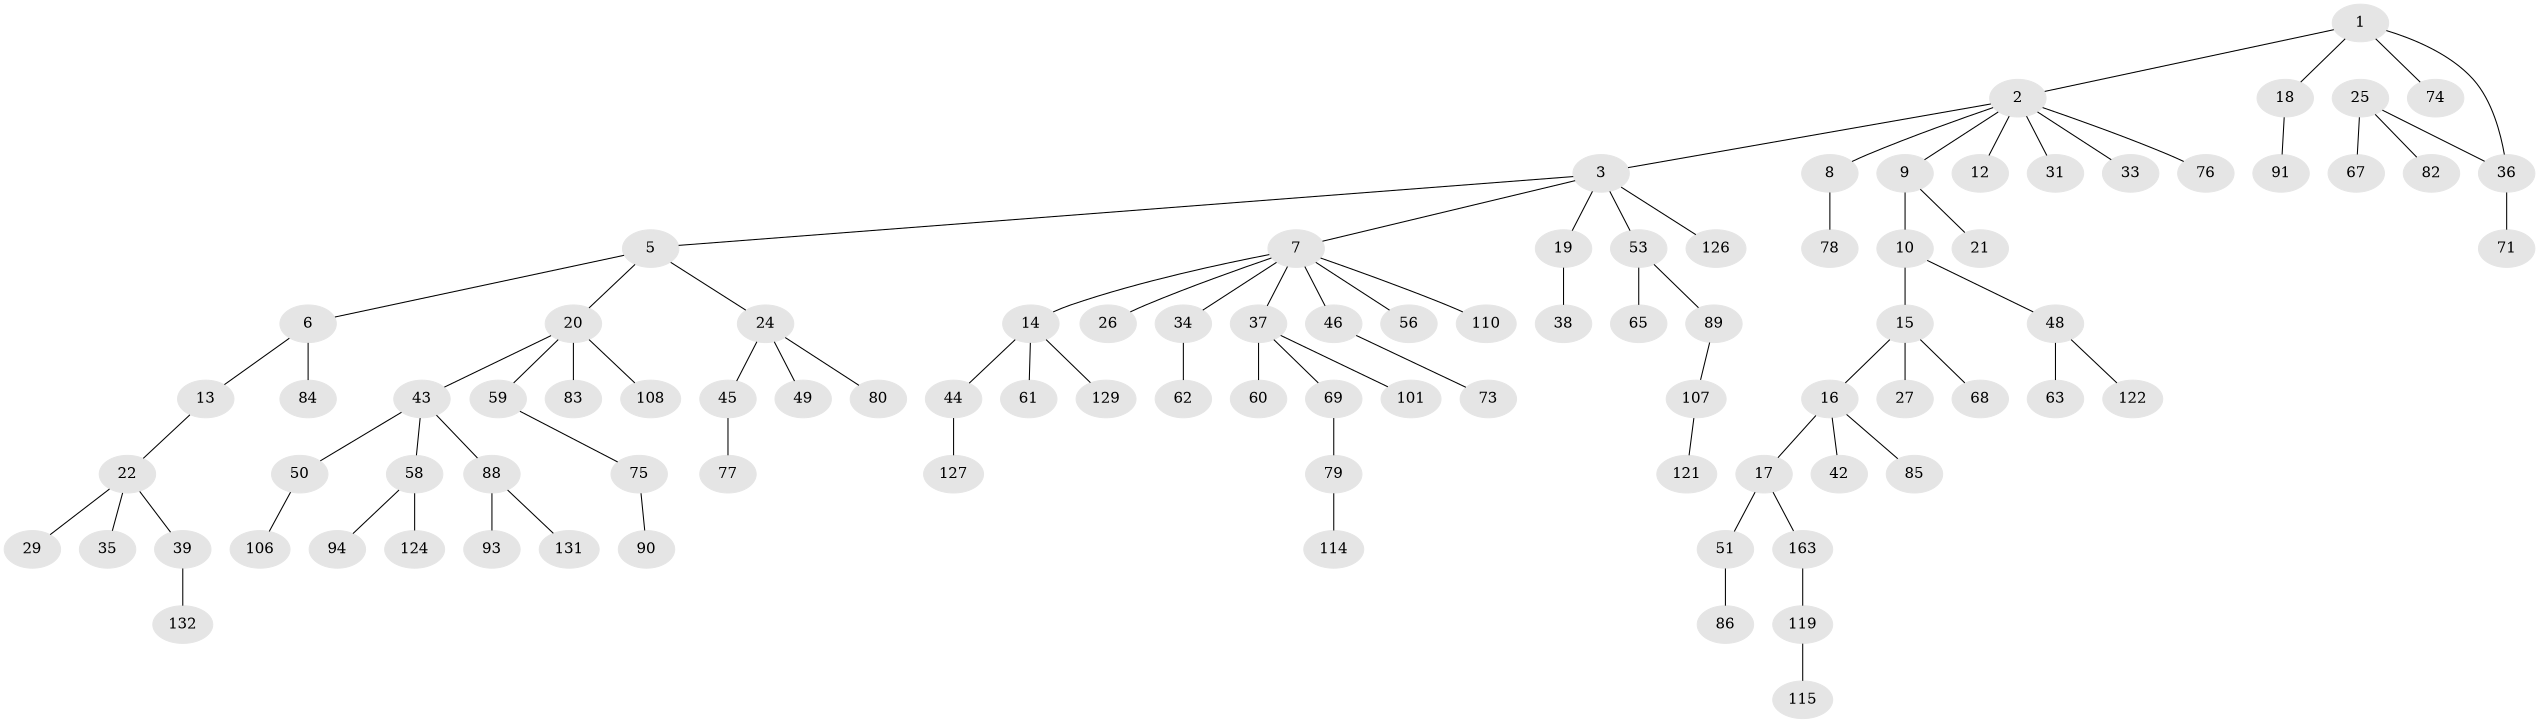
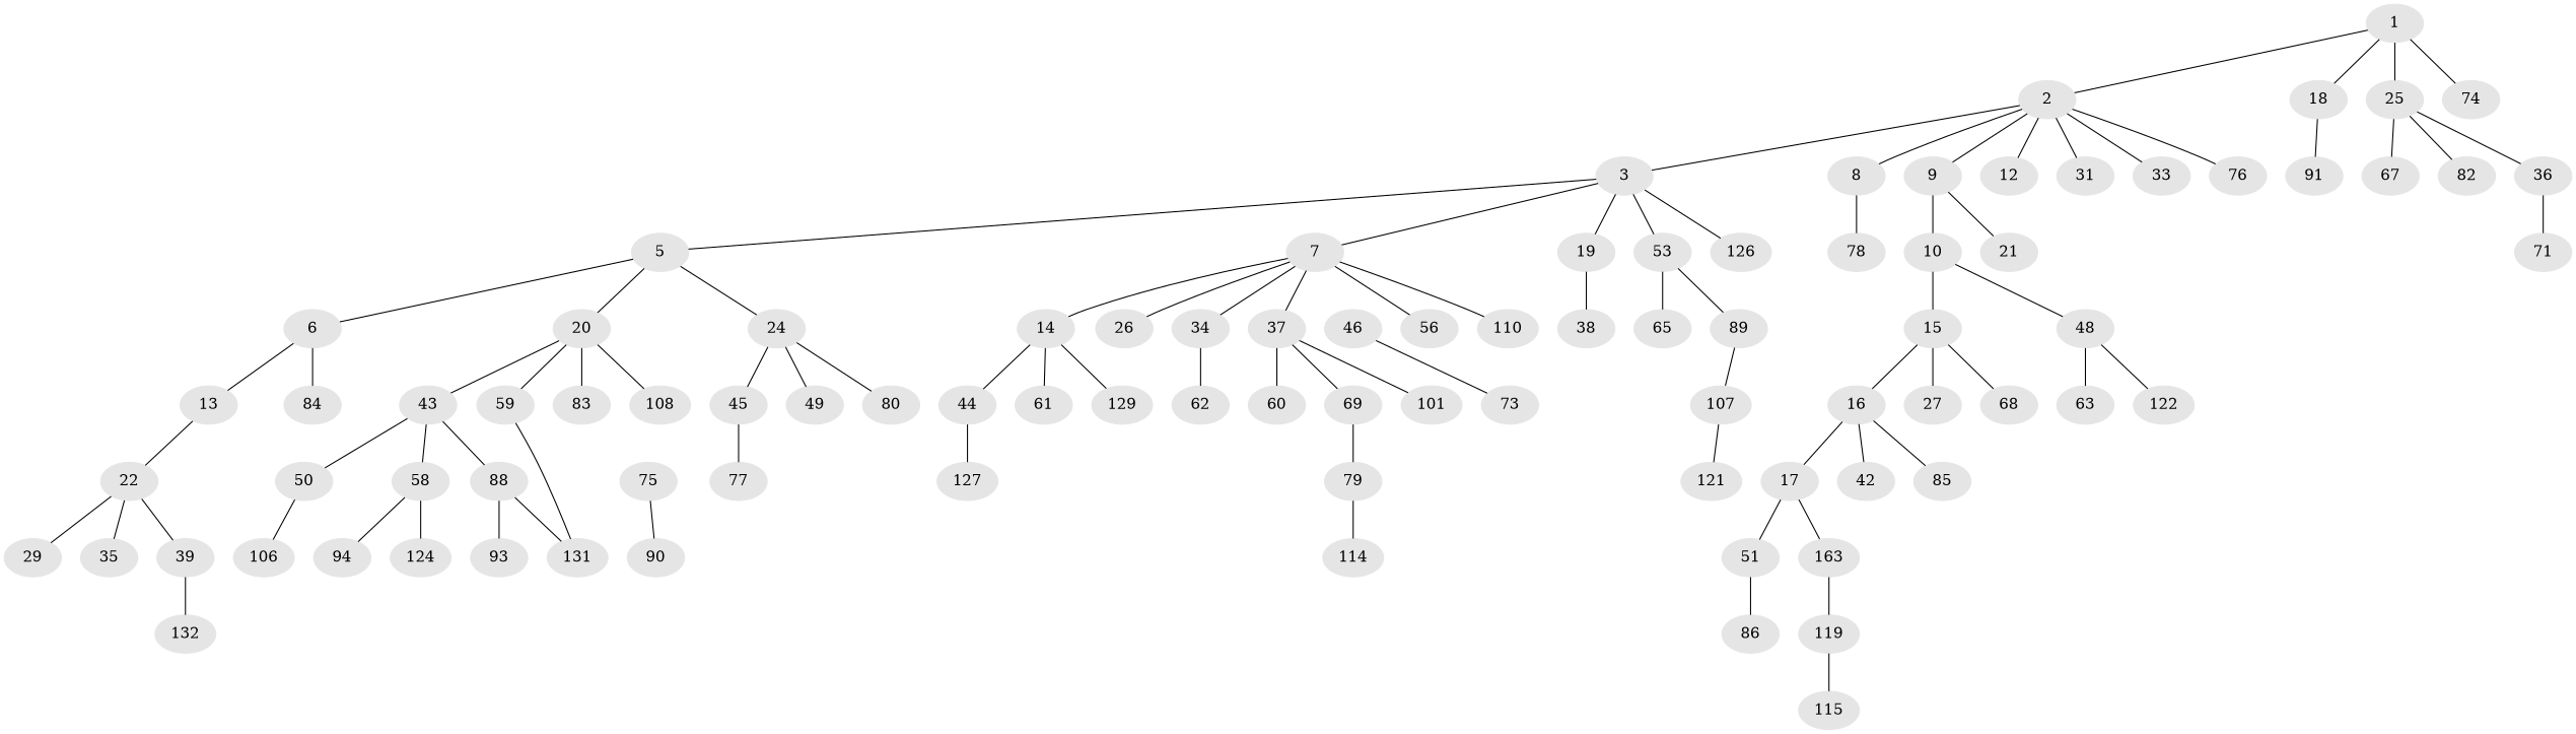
  graph {
    node [color=gray90 style=filled]
    1 [super="+64"]
    2 [super="+32"]
    18 [super="+109"]
    25 [super="+30"]
    74 [super="+105"]
    3 [super="+4"]
    8 [super="+92"]
    9 [super="+70"]
    12 [super="+55"]
    31
    33
    76
    91 [super="+112"]
    36 [super="+66"]
    67
    82
    5 [super="+125"]
    7 [super="+11"]
    19 [super="+104"]
    53 [super="+87"]
    126
    78
    10 [super="+40"]
    21
    6
    20 [super="+23"]
    24 [super="+52"]
    14 [super="+97"]
    26
    34 [super="+133"]
    37 [super="+41"]
    46
    56
    110
    38
    65 [super="+117"]
    89
    13 [super="+116"]
    84
    43
    59
    83
    108
    45
    49
    80
    22 [super="+28"]
    44 [super="+54"]
    61 [super="+99"]
    n50 [label=129]
    62
    60
    69
    101
    73
    15 [super="+47"]
    48 [super="+113"]
    16
    27
    68
    63
    122
    29 [super="+96"]
    35
    39 [super="+111"]
    127
    17 [super="+98"]
    42 [super="+118"]
    85
    51
    n71 [label=163]
    86 [super="+102"]
    119
    50 [super="+57"]
    58 [super="+81"]
    88
    75 [super="+100"]
    132
    77 [super="+123"]
    71
    79
    106
    94
    124 [super="+129"]
    93
    131
    107 [super="+120"]
    90
    114
    121
    115
    1 -- 2
    1 -- 18
-   1 -- 36
+   1 -- 25
    1 -- 74
    2 -- 3
    2 -- 8
    2 -- 9
    2 -- 12
    2 -- 31
    2 -- 33
    2 -- 76
    18 -- 91
    25 -- 36
    25 -- 67
    25 -- 82
    3 -- 5
    3 -- 7
    3 -- 19
    3 -- 53
    3 -- 126
    8 -- 78
    9 -- 10
    9 -- 21
    36 -- 71
    5 -- 6
    5 -- 20
    5 -- 24
    7 -- 14
    7 -- 26
    7 -- 34
    7 -- 37
-   7 -- 46
    7 -- 56
    7 -- 110
    19 -- 38
    53 -- 65
    53 -- 89
    10 -- 15
    10 -- 48
    6 -- 13
    6 -- 84
    20 -- 43
    20 -- 59
    20 -- 83
    20 -- 108
    24 -- 45
    24 -- 49
    24 -- 80
    14 -- 44
    14 -- 61
    14 -- n50
    34 -- 62
    37 -- 60
    37 -- 69
    37 -- 101
    46 -- 73
    89 -- 107
    13 -- 22
    43 -- 50
    43 -- 58
    43 -- 88
-   59 -- 75
+   59 -- 131
    45 -- 77
    22 -- 29
    22 -- 35
    22 -- 39
    44 -- 127
    69 -- 79
    15 -- 16
    15 -- 27
    15 -- 68
    48 -- 63
    48 -- 122
    16 -- 17
    16 -- 42
    16 -- 85
    39 -- 132
    17 -- 51
    17 -- n71
    51 -- 86
    n71 -- 119
    119 -- 115
    50 -- 106
    58 -- 94
    58 -- 124
    88 -- 93
    88 -- 131
    75 -- 90
    79 -- 114
    107 -- 121
  }
